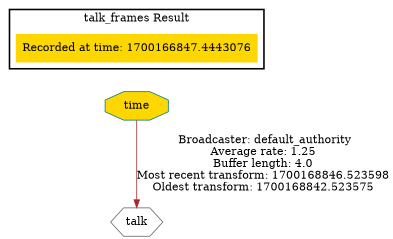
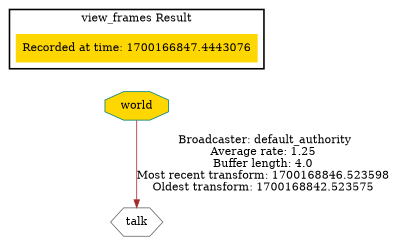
  digraph {
    node [color=teal fillcolor=gold style=filled]
    n1 [label="Recorded at time: 1700166847.4443076" shape=plaintext]
-   world [shape=octagon label=time]
+   world [shape=octagon]
    talk [color=gray40 fillcolor=white shape=hexagon]
    subgraph cluster_1 {
      color=black
-     label="talk_frames Result"
+     label="view_frames Result"
      style=bold
      n1
    }
    n1 -> world [style=invis]
    world -> talk [color=brown label=" Broadcaster: default_authority\nAverage rate: 1.25\nBuffer length: 4.0\nMost recent transform: 1700168846.523598\nOldest transform: 1700168842.523575\n" style=solid]
  }
